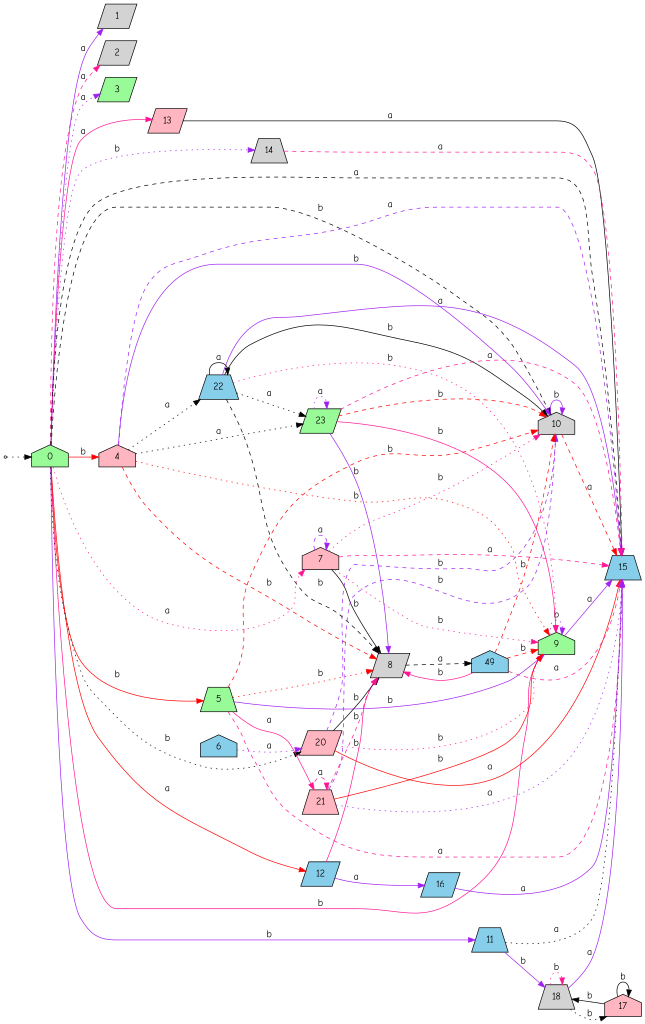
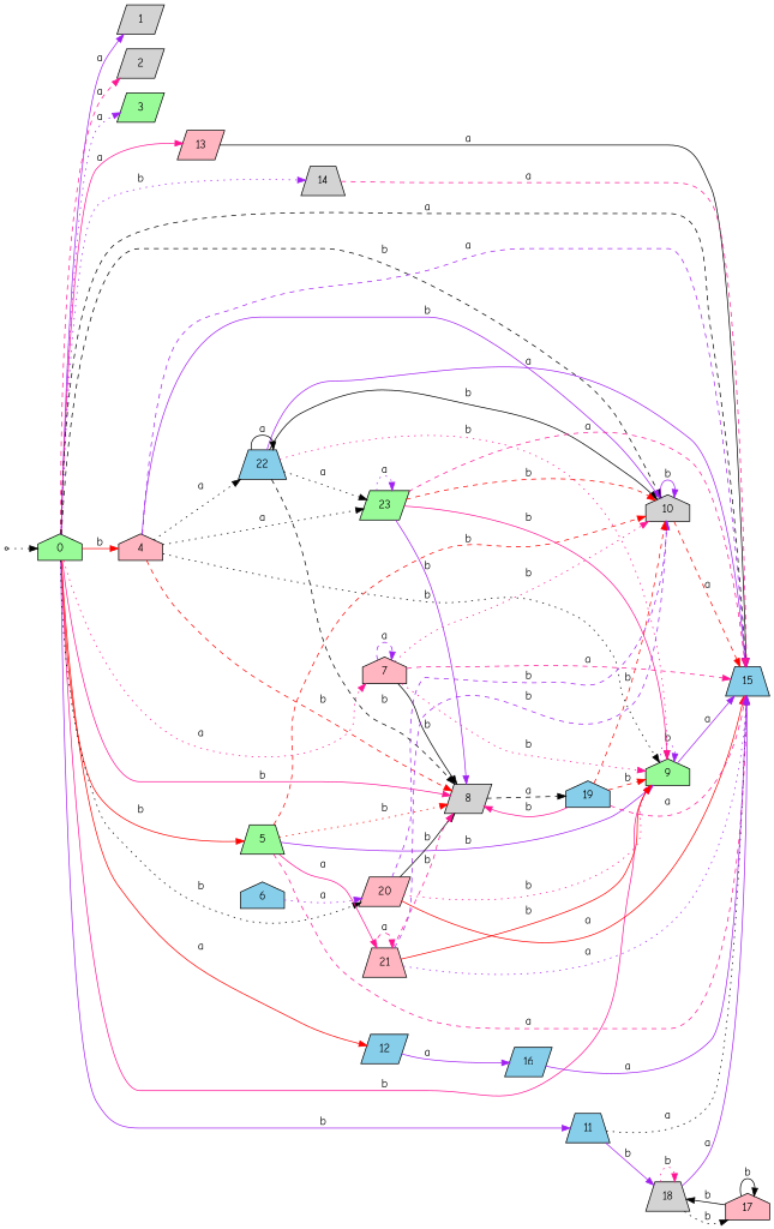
  digraph {
    fontname="Comic Neue"
    rankdir=LR
    node [fillcolor=skyblue fontname="Comic Neue" shape=parallelogram style=filled]
    edge [color=purple fontname="Comic Neue" style=solid]
    dummy0 [fillcolor=white shape=point]
    0 [fillcolor=palegreen shape=house]
    1 [fillcolor=lightgrey]
    2 [fillcolor=lightgrey]
    3 [fillcolor=palegreen]
    4 [fillcolor=lightpink shape=house]
    5 [fillcolor=palegreen shape=trapezium]
    7 [fillcolor=lightpink shape=house]
    8 [fillcolor=lightgrey]
    9 [fillcolor=palegreen shape=house]
    10 [fillcolor=lightgrey shape=house]
    11 [shape=trapezium]
    12
    13 [fillcolor=lightpink]
    14 [fillcolor=lightgrey shape=trapezium]
    15 [shape=trapezium]
    20 [fillcolor=lightpink]
    22 [shape=trapezium]
    23 [fillcolor=palegreen]
    21 [fillcolor=lightpink shape=trapezium]
    6 [shape=house]
-   19 [shape=house label=49]
+   19 [shape=house]
    18 [fillcolor=lightgrey shape=trapezium]
    16
    17 [fillcolor=lightpink shape=house]
    dummy0 -> 0 [color=black style=dotted]
    0 -> 1 [label=a]
    0 -> 2 [color=deeppink label=a style=dashed]
    0 -> 3 [label=a style=dotted]
    0 -> 4 [color=red label=b]
    0 -> 5 [color=red label=b]
    0 -> 7 [color=deeppink label=a style=dotted]
-   12 -> 8 [color=deeppink label=b]
+   0 -> 8 [color=deeppink label=b]
    0 -> 9 [color=deeppink label=b]
    0 -> 10 [color=black label=b style=dashed]
    0 -> 11 [label=b]
    0 -> 12 [color=red label=a]
    0 -> 13 [color=deeppink label=a]
    0 -> 14 [label=b style=dotted]
    0 -> 15 [color=black label=a style=dashed]
    0 -> 20 [color=black label=b style=dotted]
    4 -> 8 [color=red label=b style=dashed]
-   4 -> 9 [color=red label=b style=dotted]
+   4 -> 9 [color=black label=b style=dotted]
    4 -> 10 [label=b]
    4 -> 15 [label=a style=dashed]
    4 -> 22 [color=black label=a style=dotted]
    4 -> 23 [color=black label=a style=dotted]
    5 -> 8 [color=red label=b style=dotted]
    5 -> 9 [label=b]
    5 -> 10 [color=red label=b style=dashed]
    5 -> 15 [color=deeppink label=a style=dashed]
    5 -> 21 [color=deeppink label=a]
    7 -> 7 [label=a style=dashed]
    7 -> 8 [color=black label=b]
    7 -> 9 [color=deeppink label=b style=dotted]
    7 -> 10 [color=deeppink label=b style=dotted]
    7 -> 15 [color=deeppink label=a style=dashed]
    8 -> 19 [color=black label=a style=dashed]
    9 -> 9 [label=b style=dotted]
    9 -> 15 [label=a]
    10 -> 10 [label=b]
    10 -> 15 [color=red label=a style=dashed]
    11 -> 15 [color=black label=a style=dotted]
    11 -> 18 [label=b]
    12 -> 16 [label=a]
    13 -> 15 [color=black label=a]
    14 -> 15 [color=deeppink label=a style=dashed]
    20 -> 8 [color=black label=b]
    20 -> 9 [color=deeppink label=b style=dotted]
    20 -> 10 [label=b style=dashed]
    20 -> 15 [color=red label=a]
    22 -> 8 [color=black label=b style=dashed]
    22 -> 9 [color=deeppink label=b style=dotted]
    22 -> 10 [color=black label=b]
    22 -> 15 [label=a]
    22 -> 22 [color=black label=a]
    22 -> 23 [color=black label=a style=dotted]
    23 -> 8 [label=b]
    23 -> 9 [color=deeppink label=b]
    23 -> 10 [color=red label=b style=dashed]
    23 -> 15 [color=deeppink label=a style=dashed]
    23 -> 23 [label=a style=dotted]
    21 -> 8 [color=deeppink label=b style=dashed]
    21 -> 9 [color=red label=b]
    21 -> 10 [label=b style=dashed]
    21 -> 15 [label=a style=dotted]
    21 -> 21 [color=deeppink label=a style=dashed]
    6 -> 20 [label=a style=dotted]
    19 -> 8 [color=deeppink label=b]
    19 -> 9 [color=red label=b style=dashed]
    19 -> 10 [color=red label=b style=dashed]
    19 -> 15 [color=deeppink label=a style=dashed]
    18 -> 15 [label=a]
    18 -> 18 [color=deeppink label=b style=dotted]
    18 -> 17 [color=black label=b style=dotted]
    16 -> 15 [label=a]
    17 -> 18 [color=black label=b]
    17 -> 17 [color=black label=b]
  }
